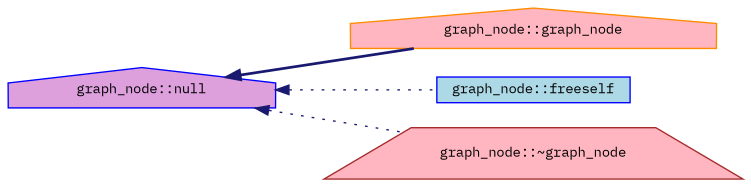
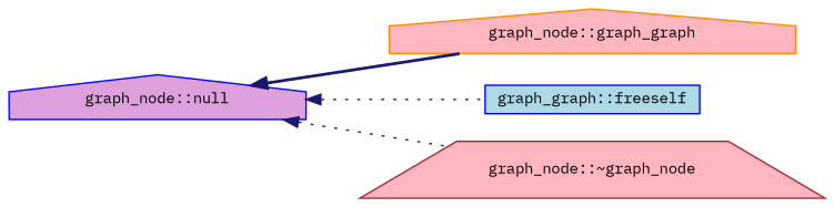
  digraph {
    fontname="IBM Plex Mono"
    rankdir=LR
    node [color=blue fillcolor=lightpink fontname="IBM Plex Mono" fontsize=10 shape=house style=filled]
    edge [color=midnightblue dir=back fontname="IBM Plex Mono" fontsize=10 labelfontname=Helvetica labelfontsize=10 style=dotted]
    n1 [fillcolor=plum fontcolor=black height=0.2 label="graph_node::null" width=0.4]
-   n2 [color=darkorange height=0.2 label="graph_node::graph_node" width=0.4]
-   n3 [fillcolor=lightblue height=0.2 label="graph_node::freeself" shape=box width=0.4]
+   n2 [color=darkorange height=0.2 label="graph_node::graph_graph" width=0.4]
+   n3 [fillcolor=lightblue height=0.2 label="graph_graph::freeself" shape=box width=0.4]
    n4 [color=brown height=0.2 label="graph_node::~graph_node" shape=trapezium width=0.4]
    n1 -> n2 [style=bold]
    n1 -> n3
    n1 -> n4
  }
